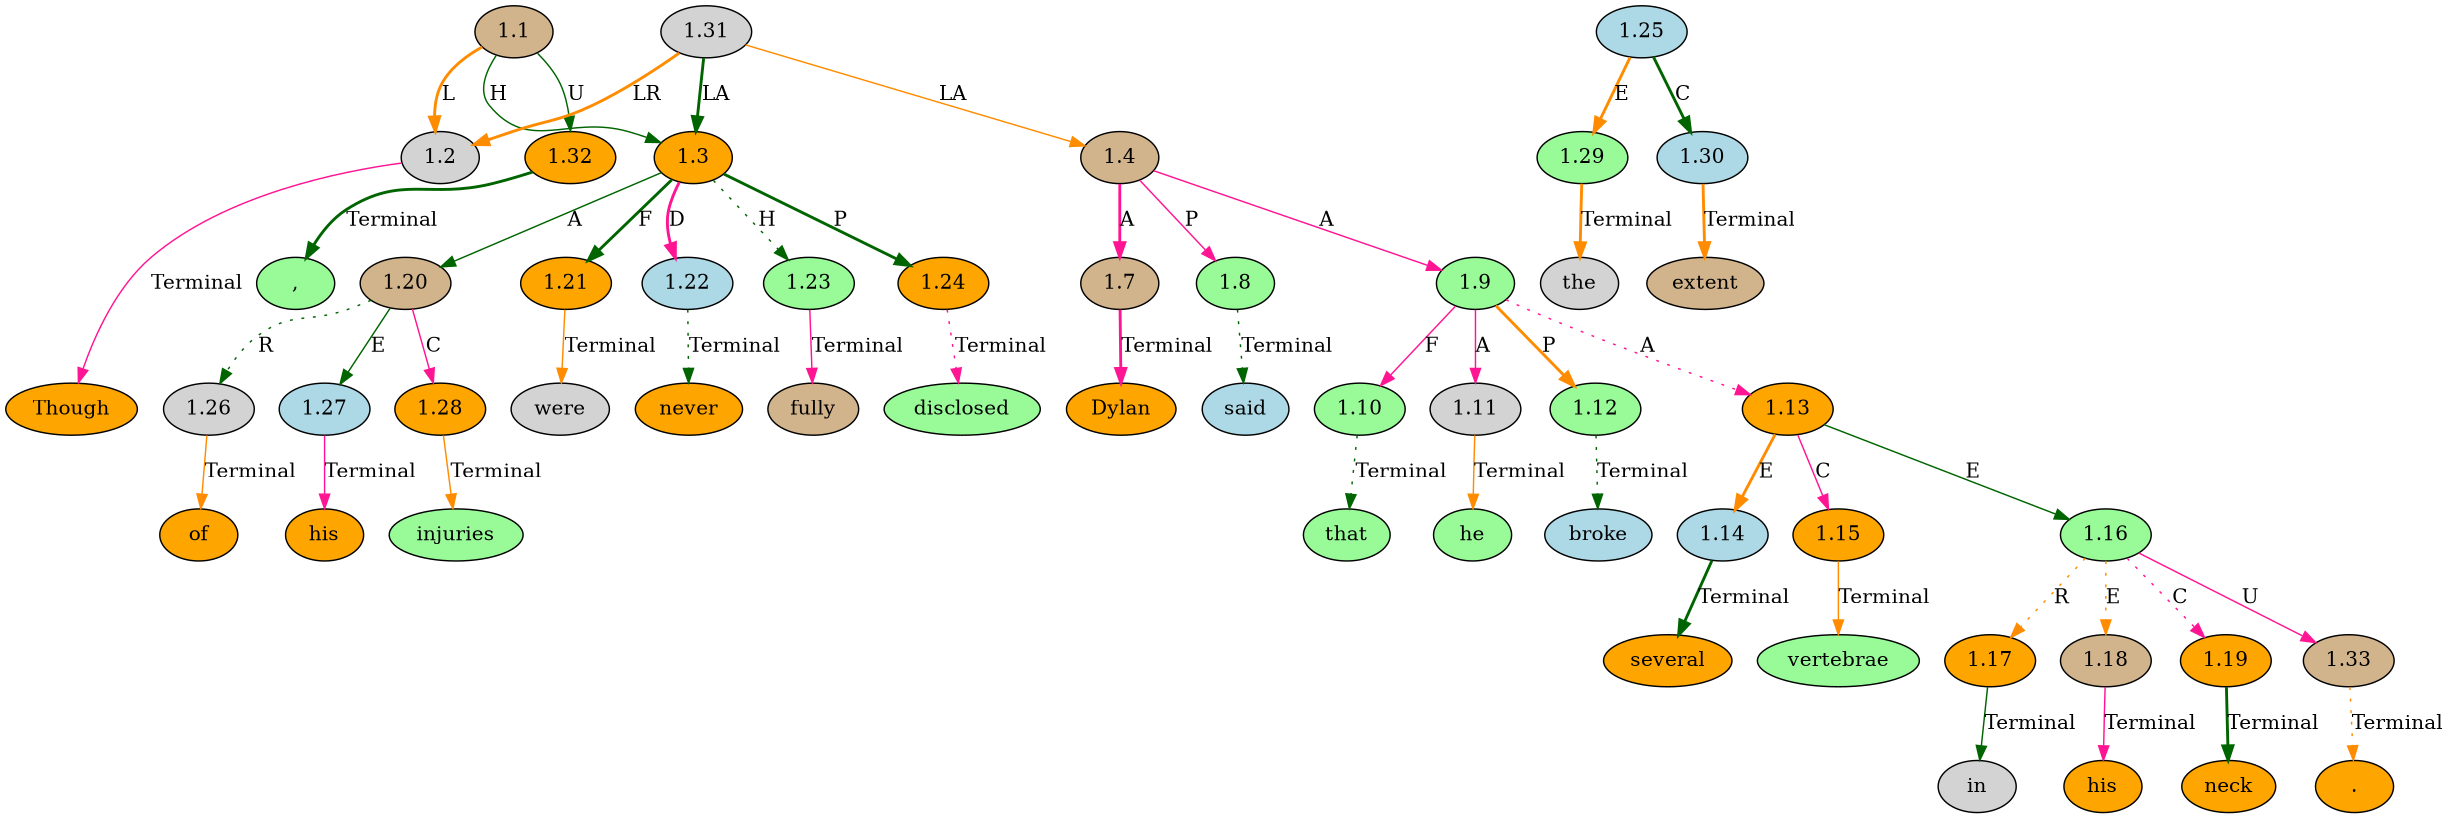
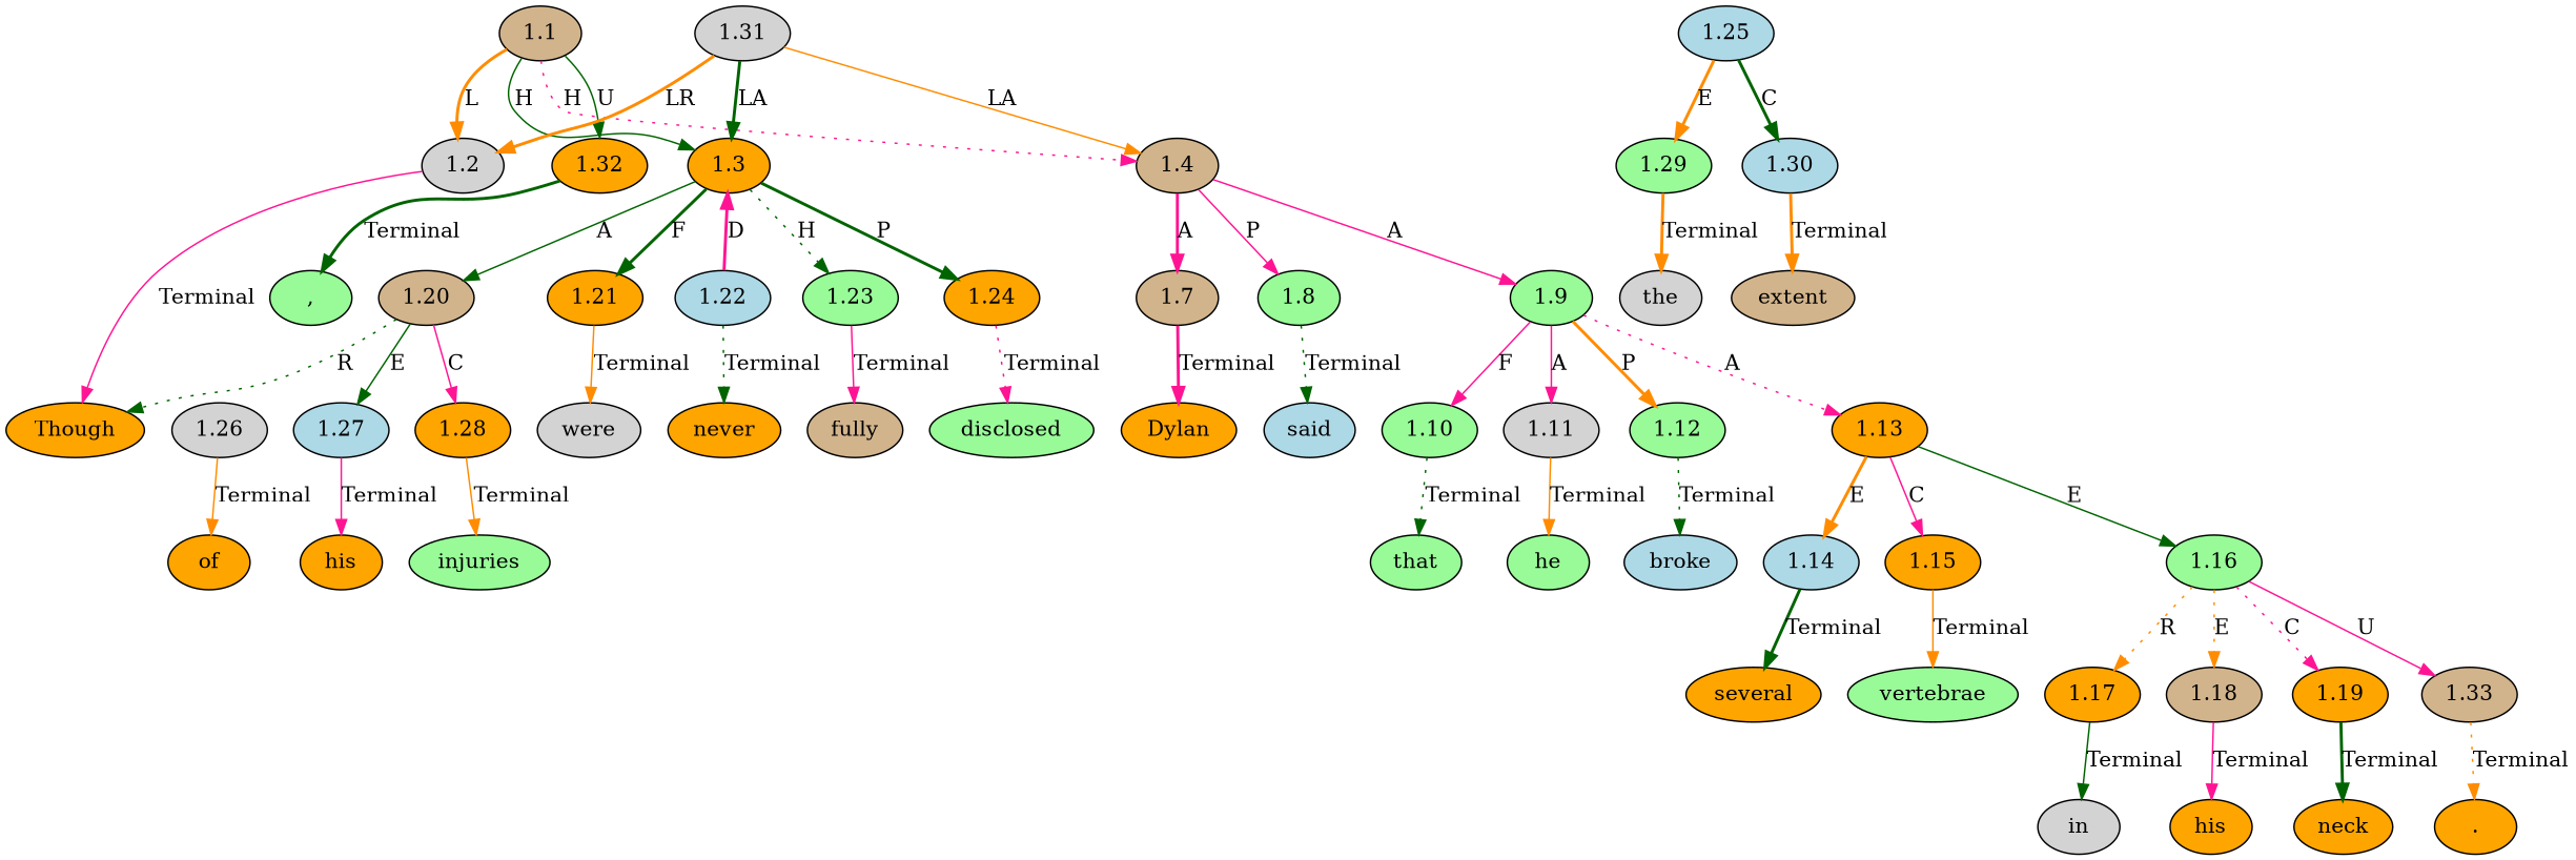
  digraph {
    node [fillcolor=orange ordering=out style=filled]
    edge [color=darkgreen ordering=out style=solid]
    n1 [label=Though]
    n2 [fillcolor=palegreen label=disclosed]
    n3 [fillcolor=palegreen label=","]
    n4 [label=Dylan]
    n5 [fillcolor=lightblue label=said]
    n6 [fillcolor=palegreen label=that]
    n7 [fillcolor=palegreen label=he]
    n8 [fillcolor=lightblue label=broke]
    n9 [label=several]
    n10 [fillcolor=palegreen label=vertebrae]
    n11 [fillcolor=lightgrey label=in]
    n12 [fillcolor=lightgrey label=the]
    n13 [label=his]
    n14 [label=neck]
    n15 [label="."]
    n16 [fillcolor=tan label=extent]
    n17 [label=of]
    n18 [label=his]
    n19 [fillcolor=palegreen label=injuries]
    n20 [fillcolor=lightgrey label=were]
    n21 [label=never]
    n22 [fillcolor=tan label=fully]
    n23 [fillcolor=tan label=1.1]
    n24 [fillcolor=lightgrey label=1.2]
    n25 [label=1.3]
    n26 [fillcolor=tan label=1.4]
    n27 [label=1.32]
    n28 [fillcolor=tan label=1.20]
    n29 [label=1.21]
    n30 [fillcolor=lightblue label=1.22]
    n31 [fillcolor=palegreen label=1.23]
    n32 [label=1.24]
    n33 [fillcolor=tan label=1.7]
    n34 [fillcolor=palegreen label=1.8]
    n35 [fillcolor=palegreen label=1.9]
    n36 [fillcolor=lightgrey label=1.26]
    n37 [fillcolor=lightblue label=1.27]
    n38 [label=1.28]
    n39 [fillcolor=palegreen label=1.10]
    n40 [fillcolor=lightgrey label=1.11]
    n41 [fillcolor=palegreen label=1.12]
    n42 [label=1.13]
    n43 [fillcolor=lightblue label=1.14]
    n44 [label=1.15]
    n45 [fillcolor=palegreen label=1.16]
    n46 [label=1.17]
    n47 [fillcolor=tan label=1.18]
    n48 [label=1.19]
    n49 [fillcolor=tan label=1.33]
    n50 [fillcolor=lightblue label=1.25]
    n51 [fillcolor=palegreen label=1.29]
    n52 [fillcolor=lightblue label=1.30]
    n53 [fillcolor=lightgrey label=1.31]
    n23 -> n24 [color=darkorange label=L style=bold]
    n23 -> n25 [label=H]
+   n23 -> n26 [color=deeppink label=H style=dotted]
    n23 -> n27 [label=U]
    n24 -> n1 [color=deeppink label=Terminal]
    n25 -> n28 [label=A]
    n25 -> n29 [label=F style=bold]
-   n25 -> n30 [color=deeppink label=D style=bold]
+   n30 -> n25 [color=deeppink label=D style=bold]
    n25 -> n31 [label=H style=dotted]
    n25 -> n32 [label=P style=bold]
    n26 -> n33 [color=deeppink label=A style=bold]
    n26 -> n34 [color=deeppink label=P]
    n26 -> n35 [color=deeppink label=A]
    n27 -> n3 [label=Terminal style=bold]
-   n28 -> n36 [label=R style=dotted]
+   n28 -> n1 [label=R style=dotted]
    n28 -> n37 [label=E]
    n28 -> n38 [color=deeppink label=C]
    n29 -> n20 [color=darkorange label=Terminal]
    n30 -> n21 [label=Terminal style=dotted]
    n31 -> n22 [color=deeppink label=Terminal]
    n32 -> n2 [color=deeppink label=Terminal style=dotted]
    n33 -> n4 [color=deeppink label=Terminal style=bold]
    n34 -> n5 [label=Terminal style=dotted]
    n35 -> n39 [color=deeppink label=F]
    n35 -> n40 [color=deeppink label=A]
    n35 -> n41 [color=darkorange label=P style=bold]
    n35 -> n42 [color=deeppink label=A style=dotted]
    n36 -> n17 [color=darkorange label=Terminal]
    n37 -> n18 [color=deeppink label=Terminal]
    n38 -> n19 [color=darkorange label=Terminal]
    n39 -> n6 [label=Terminal style=dotted]
    n40 -> n7 [color=darkorange label=Terminal]
    n41 -> n8 [label=Terminal style=dotted]
    n42 -> n43 [color=darkorange label=E style=bold]
    n42 -> n44 [color=deeppink label=C]
    n42 -> n45 [label=E]
    n43 -> n9 [label=Terminal style=bold]
    n44 -> n10 [color=darkorange label=Terminal]
    n45 -> n46 [color=darkorange label=R style=dotted]
    n45 -> n47 [color=darkorange label=E style=dotted]
    n45 -> n48 [color=deeppink label=C style=dotted]
    n45 -> n49 [color=deeppink label=U]
    n46 -> n11 [label=Terminal]
    n47 -> n13 [color=deeppink label=Terminal]
    n48 -> n14 [label=Terminal style=bold]
    n49 -> n15 [color=darkorange label=Terminal style=dotted]
    n50 -> n51 [color=darkorange label=E style=bold]
    n50 -> n52 [label=C style=bold]
    n51 -> n12 [color=darkorange label=Terminal style=bold]
    n52 -> n16 [color=darkorange label=Terminal style=bold]
    n53 -> n24 [color=darkorange label=LR style=bold]
    n53 -> n25 [label=LA style=bold]
    n53 -> n26 [color=darkorange label=LA]
  }
